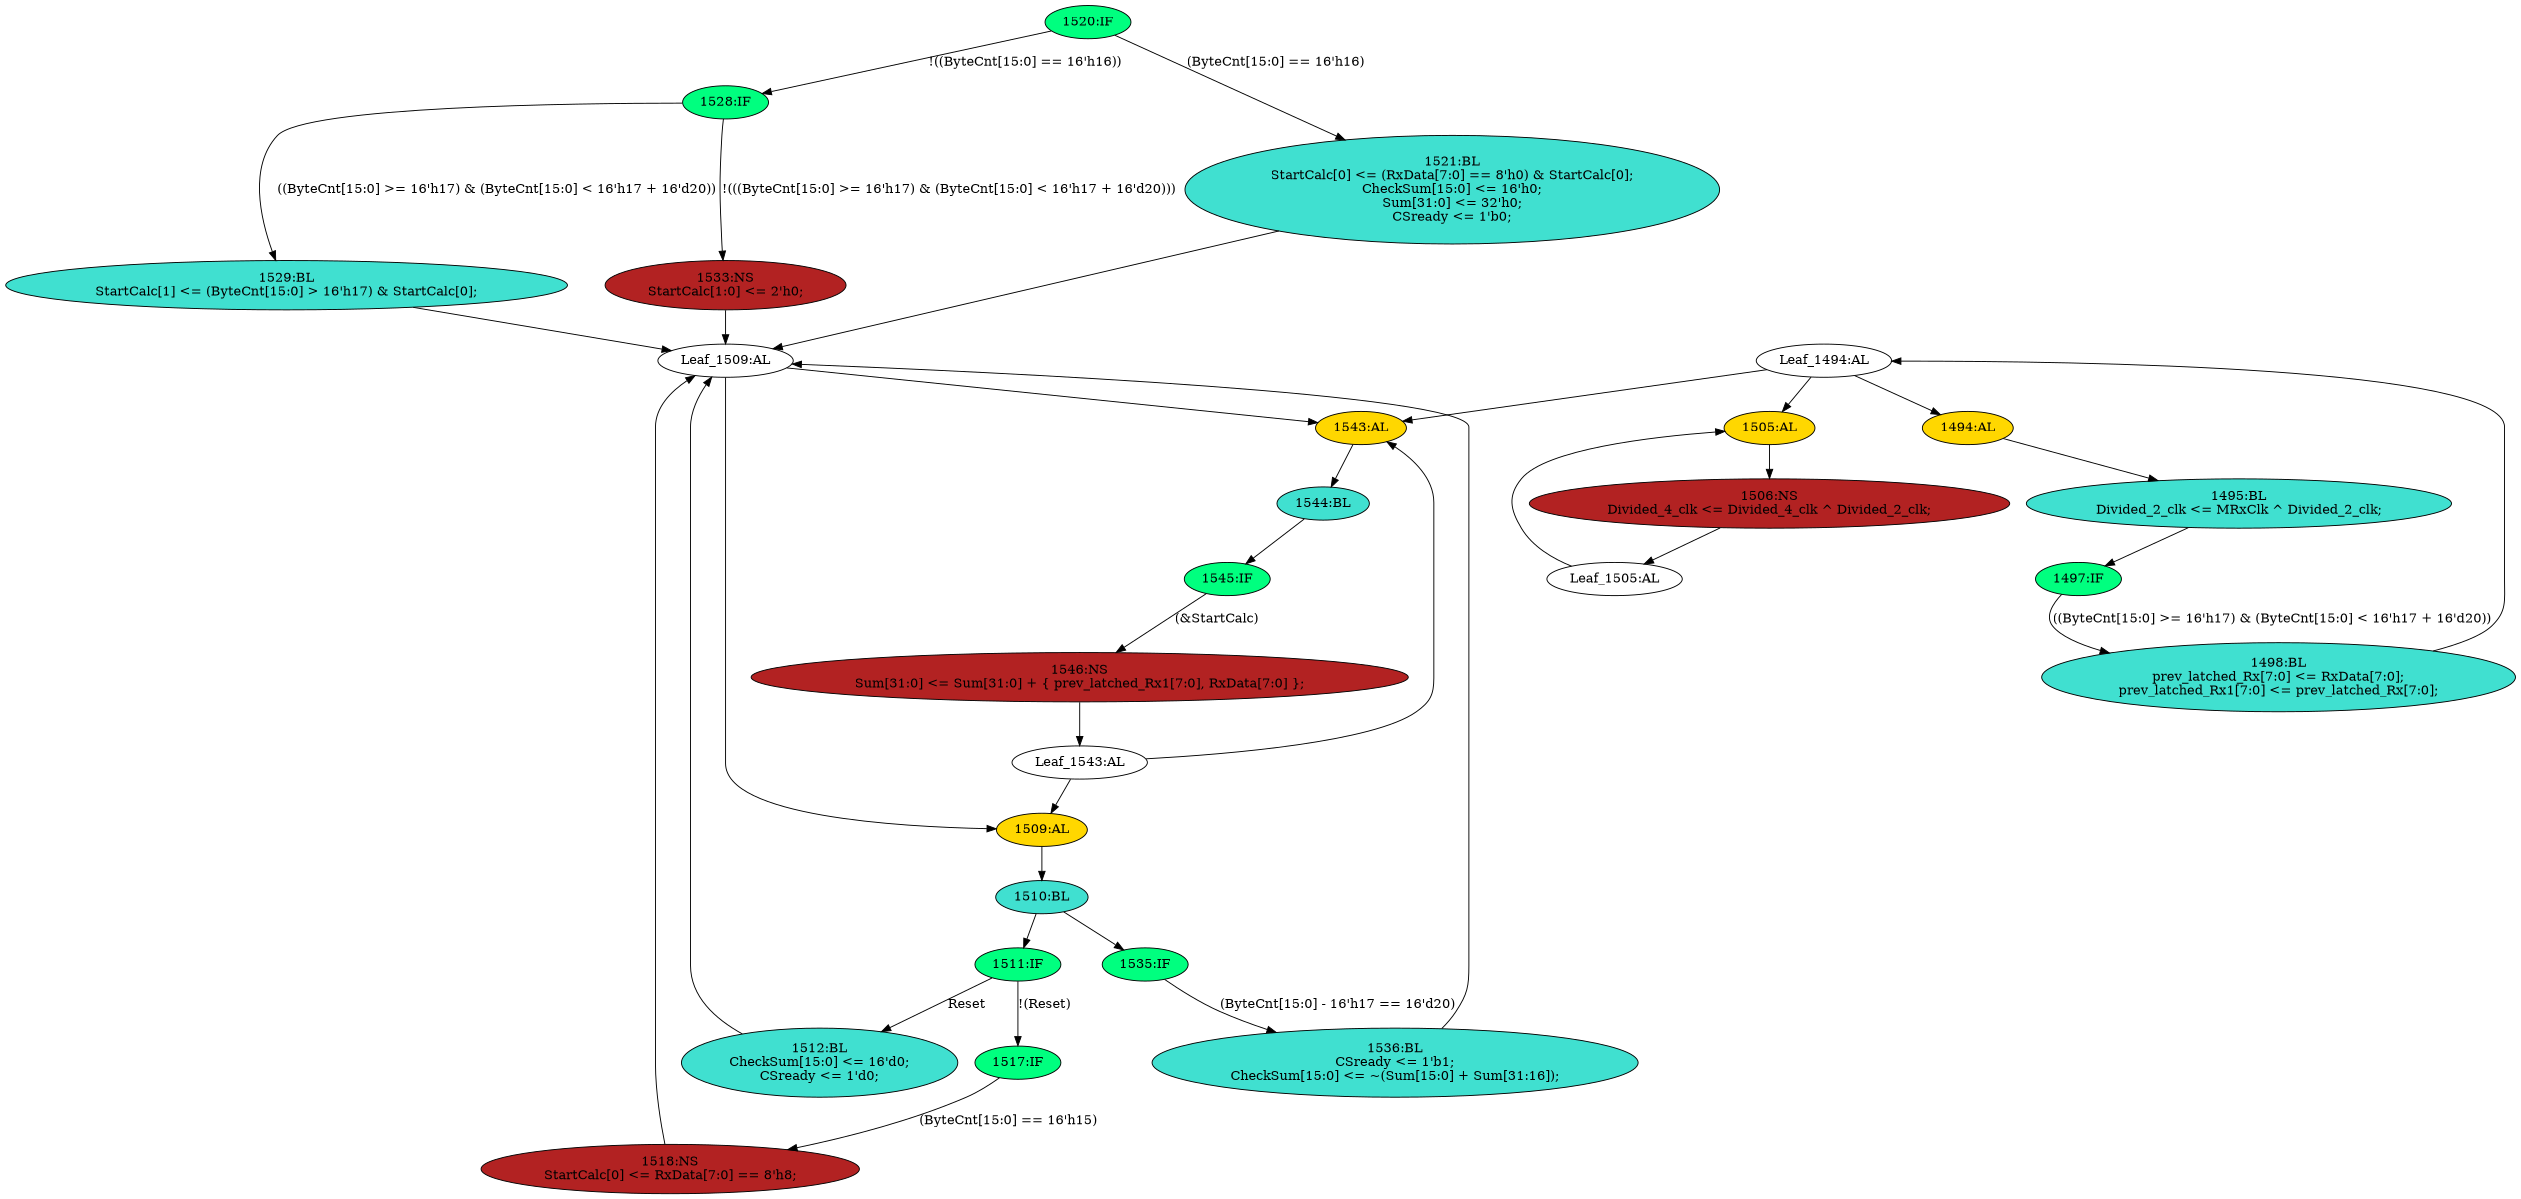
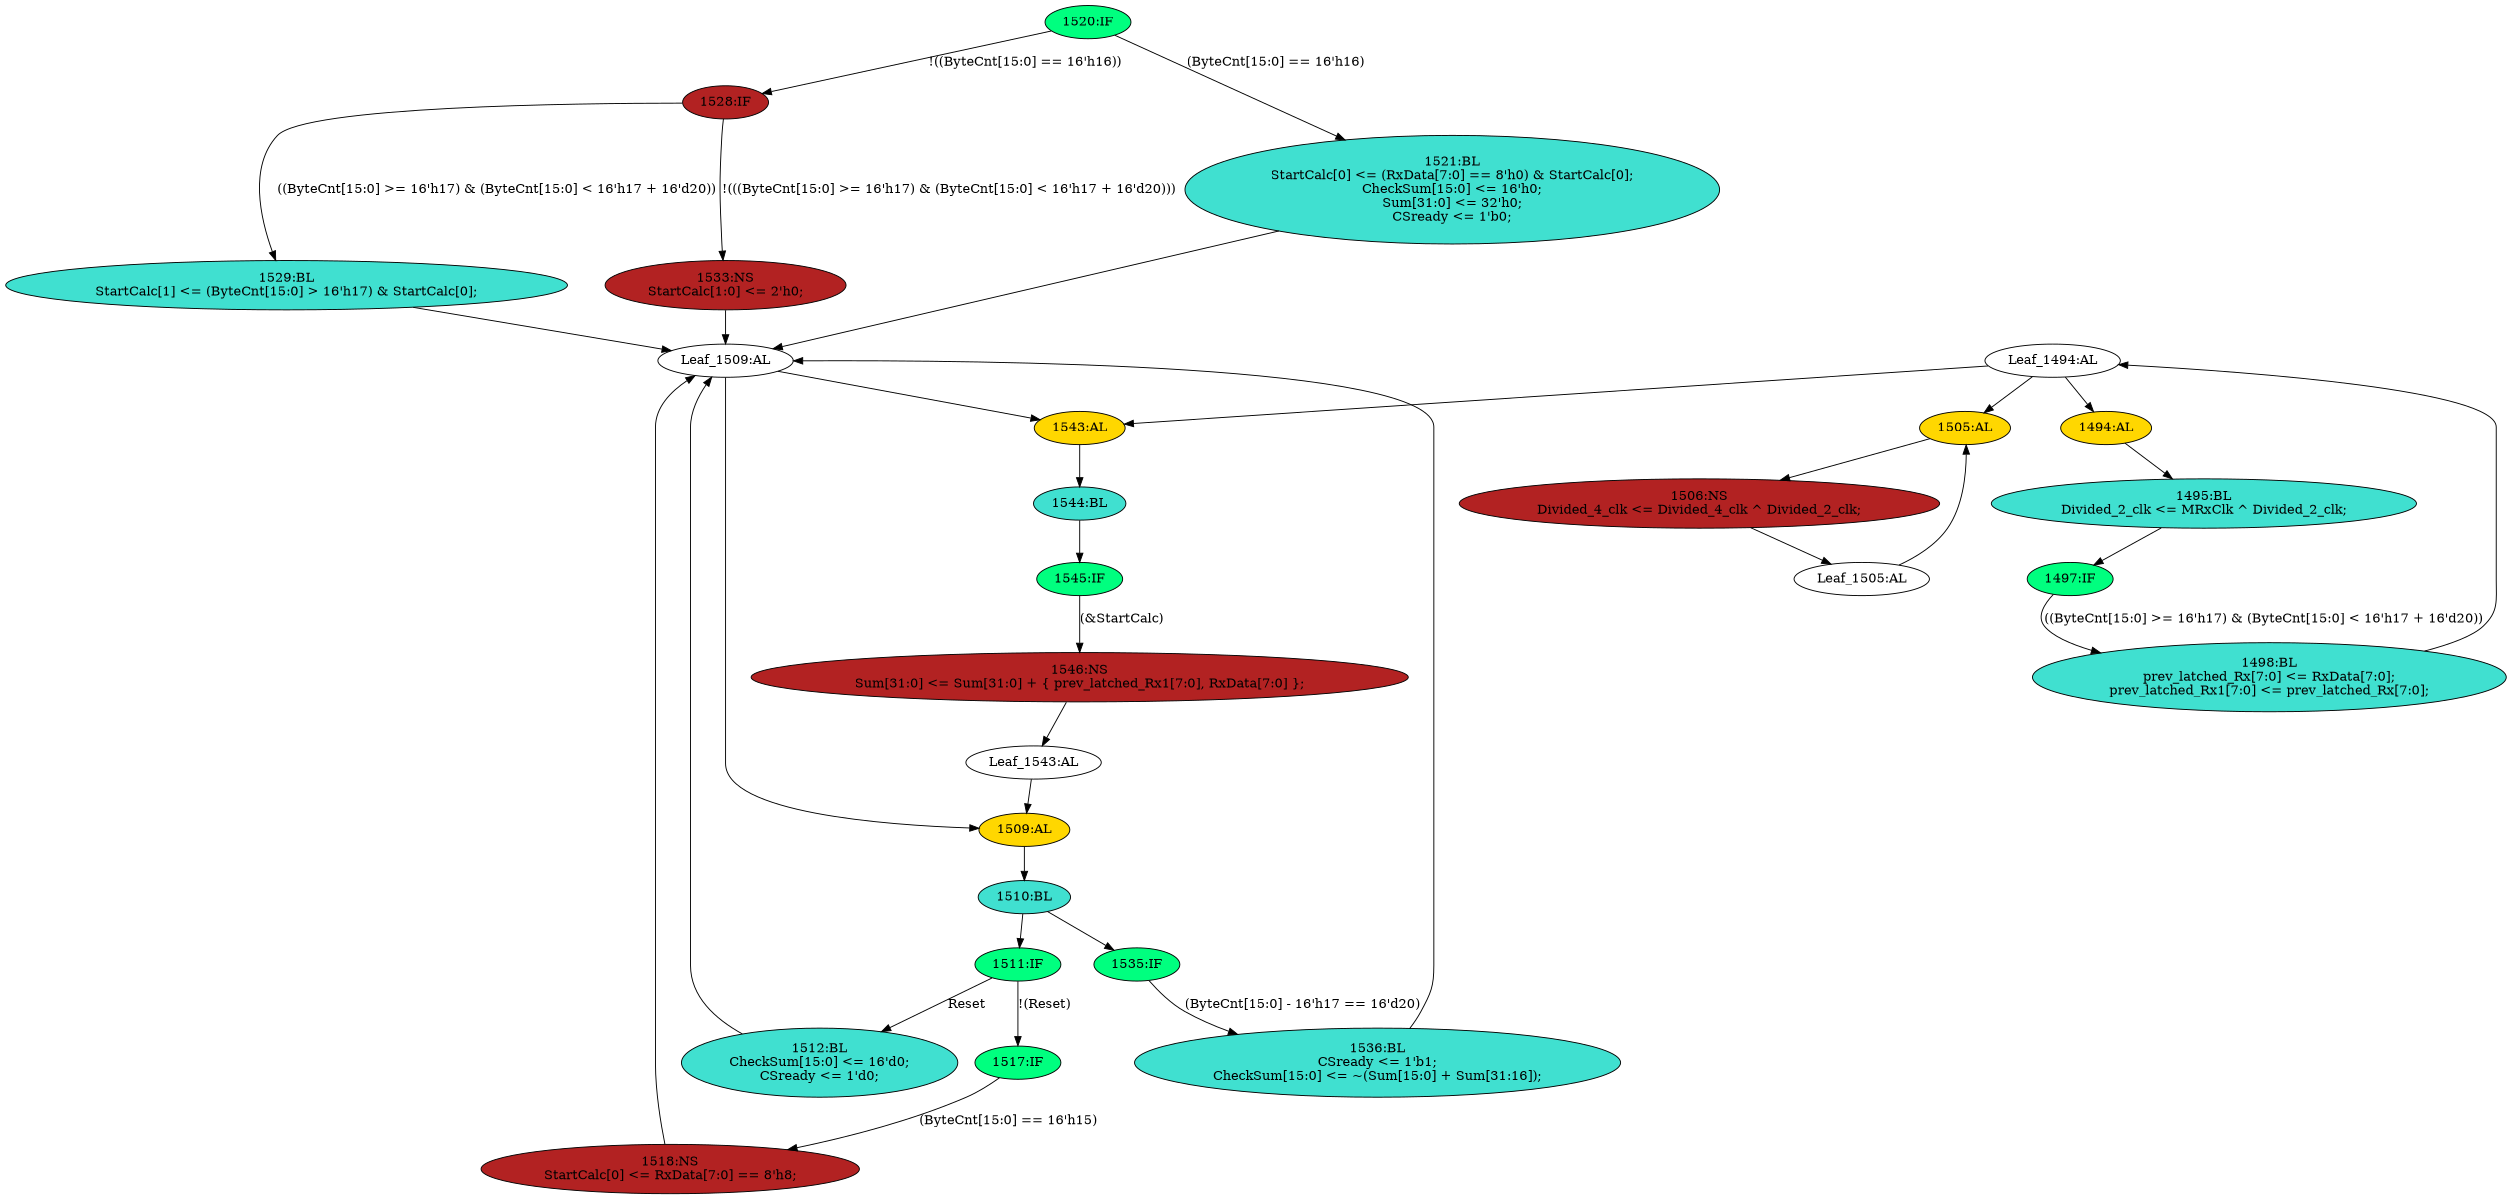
  strict digraph {
    node [fillcolor=turquoise statements="[]" style=filled typ=Block]
    edge [cond="[]" lineno=None]
    n1 [ast="<pyverilog.vparser.ast.NonblockingSubstitution object at 0x7fb43063aed0>" fillcolor=firebrick label="1533:NS\nStartCalc[1:0] <= 2'h0;" statements="[<pyverilog.vparser.ast.NonblockingSubstitution object at 0x7fb43063aed0>]" typ=NonblockingSubstitution]
    n2 [def_var="['CSready', 'CheckSum', 'StartCalc', 'Sum']" label="Leaf_1509:AL" fillcolor="" statements="" style="" typ=""]
    n3 [ast="<pyverilog.vparser.ast.Always object at 0x7fb4305bf690>" clk_sens=False fillcolor=gold label="1543:AL" sens="['Divided_4_clk']" typ=Always use_var="['RxData', 'prev_latched_Rx1', 'StartCalc', 'Sum']"]
    n4 [ast="<pyverilog.vparser.ast.Always object at 0x7fb43062fdd0>" clk_sens=False fillcolor=gold label="1509:AL" sens="['Divided_2_clk', 'Reset']" typ=Always use_var="['Reset', 'RxData', 'StartCalc', 'ByteCnt', 'Sum']"]
    n5 [ast="<pyverilog.vparser.ast.Block object at 0x7fb4305bf710>" label="1544:BL"]
    n6 [ast="<pyverilog.vparser.ast.Block object at 0x7fb43062fe90>" label="1510:BL"]
    n7 [ast="<pyverilog.vparser.ast.IfStatement object at 0x7fb4305bf8d0>" fillcolor=springgreen label="1545:IF" typ=IfStatement]
    n8 [ast="<pyverilog.vparser.ast.NonblockingSubstitution object at 0x7fb4305bfd50>" fillcolor=firebrick label="1546:NS\nSum[31:0] <= Sum[31:0] + { prev_latched_Rx1[7:0], RxData[7:0] };" statements="[<pyverilog.vparser.ast.NonblockingSubstitution object at 0x7fb4305bfd50>]" typ=NonblockingSubstitution]
    n9 [def_var="['Sum']" label="Leaf_1543:AL" fillcolor="" statements="" style="" typ=""]
    n10 [def_var="['prev_latched_Rx1', 'Divided_2_clk', 'prev_latched_Rx']" label="Leaf_1494:AL" fillcolor="" statements="" style="" typ=""]
    n11 [ast="<pyverilog.vparser.ast.Always object at 0x7fb43062f7d0>" clk_sens=False fillcolor=gold label="1505:AL" sens="['Divided_2_clk']" typ=Always use_var="['Divided_4_clk', 'Divided_2_clk']"]
    n12 [ast="<pyverilog.vparser.ast.Always object at 0x7fb43062aa90>" clk_sens=True fillcolor=gold label="1494:AL" sens="['MRxClk']" typ=Always use_var="['RxData', 'Divided_2_clk', 'prev_latched_Rx', 'ByteCnt', 'MRxClk']"]
    n13 [ast="<pyverilog.vparser.ast.NonblockingSubstitution object at 0x7fb43062fb10>" fillcolor=firebrick label="1506:NS\nDivided_4_clk <= Divided_4_clk ^ Divided_2_clk;" statements="[<pyverilog.vparser.ast.NonblockingSubstitution object at 0x7fb43062fb10>]" typ=NonblockingSubstitution]
    n14 [ast="<pyverilog.vparser.ast.Block object at 0x7fb43062acd0>" label="1495:BL\nDivided_2_clk <= MRxClk ^ Divided_2_clk;" statements="[<pyverilog.vparser.ast.NonblockingSubstitution object at 0x7fb43062ac50>]"]
    n15 [def_var="['Divided_4_clk']" label="Leaf_1505:AL" fillcolor="" statements="" style="" typ=""]
    n16 [ast="<pyverilog.vparser.ast.IfStatement object at 0x7fb43062f090>" fillcolor=springgreen label="1497:IF" typ=IfStatement]
    n17 [ast="<pyverilog.vparser.ast.Block object at 0x7fb43062f650>" label="1498:BL\nprev_latched_Rx[7:0] <= RxData[7:0];\nprev_latched_Rx1[7:0] <= prev_latched_Rx[7:0];" statements="[<pyverilog.vparser.ast.NonblockingSubstitution object at 0x7fb43062f410>, <pyverilog.vparser.ast.NonblockingSubstitution object at 0x7fb43062f790>]"]
    n18 [ast="<pyverilog.vparser.ast.IfStatement object at 0x7fb430634190>" fillcolor=springgreen label="1511:IF" typ=IfStatement]
    n19 [ast="<pyverilog.vparser.ast.IfStatement object at 0x7fb43063ae90>" fillcolor=springgreen label="1535:IF" typ=IfStatement]
    n20 [ast="<pyverilog.vparser.ast.IfStatement object at 0x7fb430634750>" fillcolor=springgreen label="1517:IF" typ=IfStatement]
    n21 [ast="<pyverilog.vparser.ast.Block object at 0x7fb430634050>" label="1512:BL\nCheckSum[15:0] <= 16'd0;\nCSready <= 1'd0;" statements="[<pyverilog.vparser.ast.NonblockingSubstitution object at 0x7fb430634090>, <pyverilog.vparser.ast.NonblockingSubstitution object at 0x7fb4306341d0>]"]
    n22 [ast="<pyverilog.vparser.ast.Block object at 0x7fb4305bf250>" label="1536:BL\nCSready <= 1'b1;\nCheckSum[15:0] <= ~(Sum[15:0] + Sum[31:16]);" statements="[<pyverilog.vparser.ast.NonblockingSubstitution object at 0x7fb4305bf090>, <pyverilog.vparser.ast.NonblockingSubstitution object at 0x7fb4305bf590>]"]
    n23 [ast="<pyverilog.vparser.ast.NonblockingSubstitution object at 0x7fb430634710>" fillcolor=firebrick label="1518:NS\nStartCalc[0] <= RxData[7:0] == 8'h8;" statements="[<pyverilog.vparser.ast.NonblockingSubstitution object at 0x7fb430634710>]" typ=NonblockingSubstitution]
    n24 [ast="<pyverilog.vparser.ast.IfStatement object at 0x7fb43063a350>" fillcolor=springgreen label="1520:IF" typ=IfStatement]
    n25 [ast="<pyverilog.vparser.ast.Block object at 0x7fb43063a210>" label="1521:BL\nStartCalc[0] <= (RxData[7:0] == 8'h0) & StartCalc[0];\nCheckSum[15:0] <= 16'h0;\nSum[31:0] <= 32'h0;\nCSready <= 1'b0;" statements="[<pyverilog.vparser.ast.NonblockingSubstitution object at 0x7fb430634e10>, <pyverilog.vparser.ast.NonblockingSubstitution object at 0x7fb43063a050>, <pyverilog.vparser.ast.NonblockingSubstitution object at 0x7fb43063a250>, <pyverilog.vparser.ast.NonblockingSubstitution object at 0x7fb43063a390>]"]
-   n26 [ast="<pyverilog.vparser.ast.IfStatement object at 0x7fb43063ae50>" fillcolor=springgreen label="1528:IF" typ=IfStatement]
+   n26 [ast="<pyverilog.vparser.ast.IfStatement object at 0x7fb43063ae50>" fillcolor=firebrick label="1528:IF" typ=IfStatement]
    n27 [ast="<pyverilog.vparser.ast.Block object at 0x7fb43063a910>" label="1529:BL\nStartCalc[1] <= (ByteCnt[15:0] > 16'h17) & StartCalc[0];" statements="[<pyverilog.vparser.ast.NonblockingSubstitution object at 0x7fb43063ac90>]"]
    n1 -> n2
    n2 -> n3 [cond="" lineno=""]
    n2 -> n4 [cond="" lineno=""]
    n3 -> n5
    n4 -> n6
    n5 -> n7
    n6 -> n18
    n6 -> n19
    n7 -> n8 [cond="['StartCalc']" label="(&StartCalc)" lineno=1545]
    n8 -> n9
-   n9 -> n3 [cond="" lineno=""]
    n9 -> n4 [cond="" lineno=""]
    n10 -> n3 [cond="" lineno=""]
    n10 -> n11 [cond="" lineno=""]
    n10 -> n12 [cond="" lineno=""]
    n11 -> n13
    n12 -> n14
    n13 -> n15
    n14 -> n16
    n15 -> n11 [cond="" lineno=""]
    n16 -> n17 [cond="['ByteCnt', 'ByteCnt']" label="((ByteCnt[15:0] >= 16'h17) & (ByteCnt[15:0] < 16'h17 + 16'd20))" lineno=1497]
    n17 -> n10
    n18 -> n20 [cond="['Reset']" label="!(Reset)" lineno=1511]
    n18 -> n21 [cond="['Reset']" label=Reset lineno=1511]
    n19 -> n22 [cond="['ByteCnt']" label="(ByteCnt[15:0] - 16'h17 == 16'd20)" lineno=1535]
    n20 -> n23 [cond="['ByteCnt']" label="(ByteCnt[15:0] == 16'h15)" lineno=1517]
    n21 -> n2
    n22 -> n2
    n23 -> n2
    n24 -> n25 [cond="['ByteCnt']" label="(ByteCnt[15:0] == 16'h16)" lineno=1520]
    n24 -> n26 [cond="['ByteCnt']" label="!((ByteCnt[15:0] == 16'h16))" lineno=1520]
    n25 -> n2
    n26 -> n1 [cond="['ByteCnt', 'ByteCnt']" label="!(((ByteCnt[15:0] >= 16'h17) & (ByteCnt[15:0] < 16'h17 + 16'd20)))" lineno=1528]
    n26 -> n27 [cond="['ByteCnt', 'ByteCnt']" label="((ByteCnt[15:0] >= 16'h17) & (ByteCnt[15:0] < 16'h17 + 16'd20))" lineno=1528]
    n27 -> n2
  }
